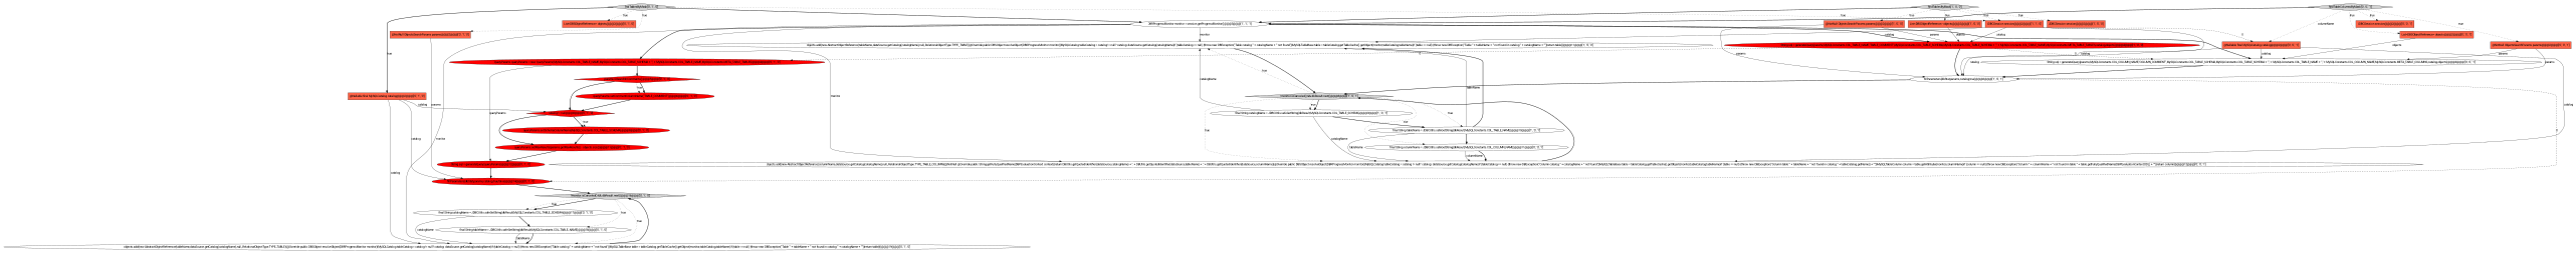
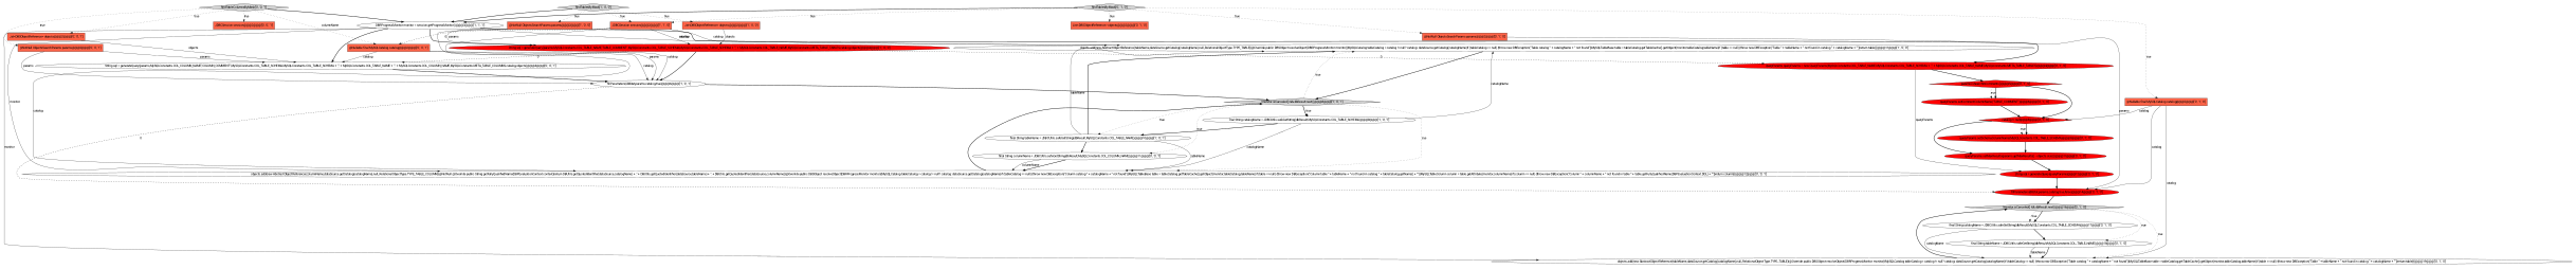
  digraph {
    fontname=Roboto
    node [fillcolor=white fontname=Roboto shape=ellipse style=filled]
    edge [fontname=Roboto style=bold]
    n1 [label="objects.add(new AbstractObjectReference(tableName,dataSource.getCatalog(catalogName),null,,RelationalObjectType.TYPE_TABLE){@Override public DBSObject resolveObject(DBRProgressMonitor monitor){MySQLCatalog tableCatalog = catalog != null? catalog: dataSource.getCatalog(catalogName)if (tableCatalog == null) {throw new DBException(\"Table catalog '\" + catalogName + \"' not found\")}MySQLTableBase table = tableCatalog.getTableCache().getObject(monitor,tableCatalog,tableName)if (table == null) {throw new DBException(\"Table '\" + tableName + \"' not found in catalog '\" + catalogName + \"'\")}return table}})@@@11@@@['1', '0', '0']"]
    n2 [fillcolor=lightgray label="!monitor.isCanceled() && dbResult.next()@@@8@@@['1', '0', '1']" shape=diamond]
    n3 [label="objects.add(new AbstractObjectReference(columnName,dataSource.getCatalog(catalogName),null,,RelationalObjectType.TYPE_TABLE_COLUMN){@NotNull @Override public String getFullyQualifiedName(DBPEvaluationContext context){return DBUtils.getQuotedIdentifier(dataSource,catalogName) + '.' + DBUtils.getQuotedIdentifier(dataSource,tableName) + '.' + DBUtils.getQuotedIdentifier(dataSource,columnName)}@Override public DBSObject resolveObject(DBRProgressMonitor monitor){MySQLCatalog tableCatalog = catalog != null? catalog: dataSource.getCatalog(catalogName)if (tableCatalog == null) {throw new DBException(\"Column catalog '\" + catalogName + \"' not found\")}MySQLTableBase table = tableCatalog.getTableCache().getObject(monitor,tableCatalog,tableName)if (table == null) {throw new DBException(\"Column table '\" + tableName + \"' not found in catalog '\" + tableCatalog.getName() + \"'\")}MySQLTableColumn column = table.getAttribute(monitor,columnName)if (column == null) {throw new DBException(\"Column '\" + columnName + \"' not found in table '\" + table.getFullyQualifiedName(DBPEvaluationContext.DDL) + \"'\")}return column}})@@@12@@@['0', '0', '1']"]
    n4 [label="final String catalogName = JDBCUtils.safeGetString(dbResult,MySQLConstants.COL_TABLE_SCHEMA)@@@9@@@['1', '0', '1']"]
    n5 [label="final String tableName = JDBCUtils.safeGetString(dbResult,MySQLConstants.COL_TABLE_NAME)@@@10@@@['1', '0', '1']"]
    n6 [label="final String columnName = JDBCUtils.safeGetString(dbResult,MySQLConstants.COL_COLUMN_NAME)@@@11@@@['0', '0', '1']"]
    n7 [fillcolor=tomato label="@Nullable final MySQLCatalog catalog@@@2@@@['0', '0', '1']" shape=box]
    n8 [label="fillParameters(dbStat,params,catalog,true)@@@6@@@['1', '0', '1']"]
    n9 [label="String sql = generateQuery(params,MySQLConstants.COL_COLUMN_NAME,\"COLUMN_COMMENT\",MySQLConstants.COL_TABLE_SCHEMA,MySQLConstants.COL_TABLE_SCHEMA + \",\" + MySQLConstants.COL_TABLE_NAME + \",\" + MySQLConstants.COL_COLUMN_NAME,MySQLConstants.META_TABLE_COLUMNS,catalog,objects)@@@4@@@['0', '0', '1']"]
    n10 [fillcolor=red label="fillParameters(dbStat,params,catalog,true,false)@@@14@@@['0', '1', '0']"]
    n11 [fillcolor=lightgray label="findTablesByMask['0', '1', '0']" shape=diamond]
    n12 [fillcolor=tomato label="@Nullable final MySQLCatalog catalog@@@2@@@['0', '1', '0']" shape=box]
    n13 [label="DBRProgressMonitor monitor = session.getProgressMonitor()@@@3@@@['1', '1', '1']"]
    n14 [fillcolor=tomato label="List<DBSObjectReference> objects@@@2@@@['0', '1', '0']" shape=box]
    n15 [fillcolor=tomato label="JDBCSession session@@@2@@@['1', '1', '0']" shape=box]
    n16 [fillcolor=tomato label="@NotNull ObjectsSearchParams params@@@2@@@['0', '1', '0']" shape=box]
    n17 [fillcolor=red label="catalog != null@@@8@@@['0', '1', '0']" shape=diamond]
    n18 [label="objects.add(new AbstractObjectReference(tableName,dataSource.getCatalog(catalogName),null,,RelationalObjectType.TYPE_TABLE){@Override public DBSObject resolveObject(DBRProgressMonitor monitor){MySQLCatalog tableCatalog = catalog != null? catalog: dataSource.getCatalog(catalogName)if (tableCatalog == null) {throw new DBException(\"Table catalog '\" + catalogName + \"' not found\")}MySQLTableBase table = tableCatalog.getTableCache().getObject(monitor,tableCatalog,tableName)if (table == null) {throw new DBException(\"Table '\" + tableName + \"' not found in catalog '\" + catalogName + \"'\")}return table}})@@@19@@@['0', '1', '0']"]
    n19 [fillcolor=red label="QueryParams queryParams = new QueryParams(MySQLConstants.COL_TABLE_NAME,MySQLConstants.COL_TABLE_SCHEMA + \",\" + MySQLConstants.COL_TABLE_NAME,MySQLConstants.META_TABLE_TABLES)@@@4@@@['0', '1', '0']"]
    n20 [fillcolor=red label="String sql = generateQuery(params,MySQLConstants.COL_TABLE_NAME,\"TABLE_COMMENT\",MySQLConstants.COL_TABLE_SCHEMA,MySQLConstants.COL_TABLE_SCHEMA + \",\" + MySQLConstants.COL_TABLE_NAME,MySQLConstants.META_TABLE_TABLES,catalog,objects)@@@4@@@['1', '0', '0']"]
-   n21 [fillcolor=tomato label="JDBCSession session@@@2@@@['1', '0', '0']" shape=box]
    n22 [fillcolor=red label="params.isSearchInComments()@@@5@@@['0', '1', '0']" shape=diamond]
    n23 [fillcolor=red label="String sql = generateQuery(queryParams)@@@12@@@['0', '1', '0']"]
    n24 [fillcolor=red label="queryParams.setCommentColumnName(\"TABLE_COMMENT\")@@@6@@@['0', '1', '0']"]
    n25 [fillcolor=lightgray label="findTablesByMask['1', '0', '0']" shape=diamond]
    n26 [fillcolor=tomato label="@NotNull ObjectsSearchParams params@@@2@@@['1', '0', '0']" shape=box]
    n27 [fillcolor=tomato label="List<DBSObjectReference> objects@@@2@@@['1', '0', '0']" shape=box]
    n28 [fillcolor=red label="queryParams.setSchemaColumnName(MySQLConstants.COL_TABLE_SCHEMA)@@@9@@@['0', '1', '0']"]
    n29 [fillcolor=red label="queryParams.setMaxResults(params.getMaxResults() - objects.size())@@@11@@@['0', '1', '0']"]
    n30 [label="final String catalogName = JDBCUtils.safeGetString(dbResult,MySQLConstants.COL_TABLE_SCHEMA)@@@17@@@['0', '1', '0']"]
    n31 [label="final String tableName = JDBCUtils.safeGetString(dbResult,MySQLConstants.COL_TABLE_NAME)@@@18@@@['0', '1', '0']"]
    n32 [fillcolor=lightgray label="!monitor.isCanceled() && dbResult.next()@@@16@@@['0', '1', '0']" shape=diamond]
    n33 [fillcolor=tomato label="JDBCSession session@@@2@@@['0', '0', '1']" shape=box]
    n34 [fillcolor=lightgray label="findTableColumnsByMask['0', '0', '1']" shape=diamond]
    n35 [fillcolor=tomato label="@NotNull ObjectsSearchParams params@@@2@@@['0', '0', '1']" shape=box]
    n36 [fillcolor=tomato label="List<DBSObjectReference> objects@@@2@@@['0', '0', '1']" shape=box]
    n1 -> n2
    n2 -> n1 [label=true style=dotted]
    n2 -> n3 [label=true style=dotted]
    n2 -> n4
    n2 -> n4 [label=true style=dotted]
    n2 -> n5 [label=true style=dotted]
    n2 -> n6 [label=true style=dotted]
    n3 -> n2
    n4 -> n1 [label=catalogName style=solid]
    n4 -> n3 [label=catalogName style=solid]
    n4 -> n5
    n5 -> n1
    n5 -> n1 [label=tableName style=solid]
    n5 -> n3 [label=tableName style=solid]
    n5 -> n6
    n6 -> n3
    n6 -> n3 [label=columnName style=solid]
    n7 -> n3 [label=catalog style=solid]
    n7 -> n8 [label=catalog style=solid]
    n7 -> n9 [label=catalog style=solid]
    n8 -> n2
    n8 -> n10 [label=0 style=dashed]
    n9 -> n8
    n10 -> n32
-   n11 -> n12 [label=true]
+   n11 -> n12 [label=true style=dotted]
    n11 -> n13
    n11 -> n14 [label=true style=dotted]
    n11 -> n15 [label=true style=dotted]
    n11 -> n16 [label=true style=dotted]
    n12 -> n10 [label=catalog style=solid]
    n12 -> n17 [label=catalog style=solid]
    n12 -> n18 [label=catalog style=solid]
    n13 -> n1 [label=monitor style=solid]
    n13 -> n3 [label=monitor style=solid]
    n13 -> n9
    n13 -> n18 [label=monitor style=solid]
    n13 -> n19
    n13 -> n20
    n15 -> n1 [label=catalog style=solid]
    n15 -> n7 [label=0 style=dashed]
    n15 -> n8 [label=catalog style=solid]
    n15 -> n20 [label=catalog style=solid]
    n16 -> n10 [label=params style=solid]
    n17 -> n28
    n17 -> n28 [label=true style=dotted]
    n17 -> n29
    n18 -> n32
    n19 -> n22
    n19 -> n23 [label=queryParams style=solid]
    n20 -> n8
    n20 -> n9 [label=0 style=dashed]
    n20 -> n19 [label=0 style=dashed]
    n22 -> n17
    n22 -> n24 [label=true style=dotted]
    n22 -> n24
    n23 -> n10
    n24 -> n17
    n25 -> n13
    n25 -> n15 [label=true style=dotted]
-   n25 -> n21 [label=true style=dotted]
    n25 -> n26 [label=true style=dotted]
    n25 -> n27 [label=true style=dotted]
    n26 -> n8 [label=params style=solid]
    n26 -> n20 [label=params style=solid]
    n27 -> n20 [label=objects style=solid]
    n28 -> n29
    n29 -> n23
    n30 -> n18 [label=catalogName style=solid]
    n30 -> n31
    n31 -> n18
    n31 -> n18 [label=tableName style=solid]
    n32 -> n18 [label=true style=dotted]
    n32 -> n30
    n32 -> n30 [label=true style=dotted]
    n32 -> n31 [label=true style=dotted]
    n34 -> n7 [label=columnName style=dotted]
    n34 -> n13
    n34 -> n33 [label=true style=dotted]
    n34 -> n35 [label=true style=dotted]
    n34 -> n36 [label=true style=dotted]
    n35 -> n8 [label=params style=solid]
    n35 -> n9 [label=params style=solid]
    n36 -> n9 [label=objects style=solid]
  }
